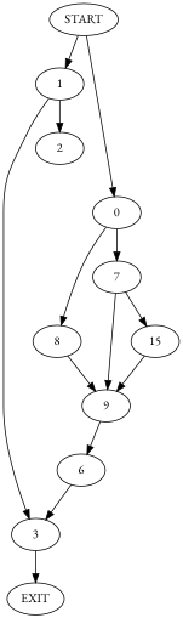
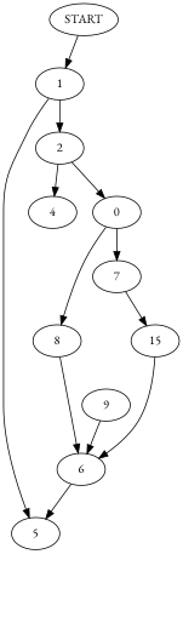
  digraph {
    fontname="EB Garamond"
    node [fontname="EB Garamond"]
    edge [fontname="EB Garamond"]
    n1 [label=START]
    1
    2
-   3
-   n5 [label=EXIT]
+   3 [label=5]
+   4
    n7 [label=0]
    7
    8
    6
    9
    n12 [label=15]
    n1 -> 1
    1 -> 2
    1 -> 3
-   n1 -> n7
-   3 -> n5
+   2 -> 4
+   2 -> n7
    n7 -> 7
    n7 -> 8
-   7 -> 9
    7 -> n12
-   8 -> 9
+   8 -> 6
    6 -> 3
    9 -> 6
-   n12 -> 9
+   n12 -> 6
  }
